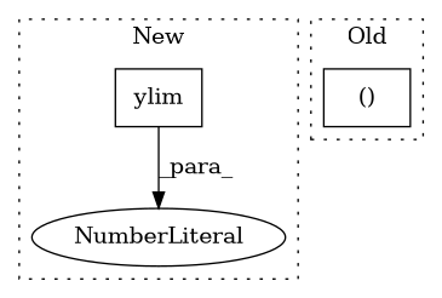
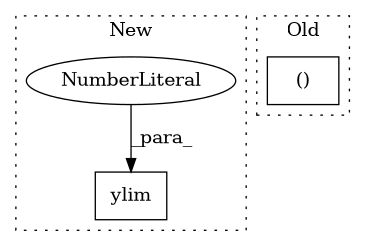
  digraph {
    node [shape=box]
    n1 [a=32 l="5,1" label=ylim s="1297,1307"]
    n2 [a=34 l=3 label=NumberLiteral s=1304 shape=ellipse]
    n3 [a=106 l=25 label="()" s=735]
    subgraph cluster_1 {
      label=New
      style=dotted
      n1
      n2
    }
    subgraph cluster_2 {
      label=Old
      style=dotted
      n3
    }
-   n1 -> n2 [label=_para_]
+   n2 -> n1 [label=_para_]
  }
